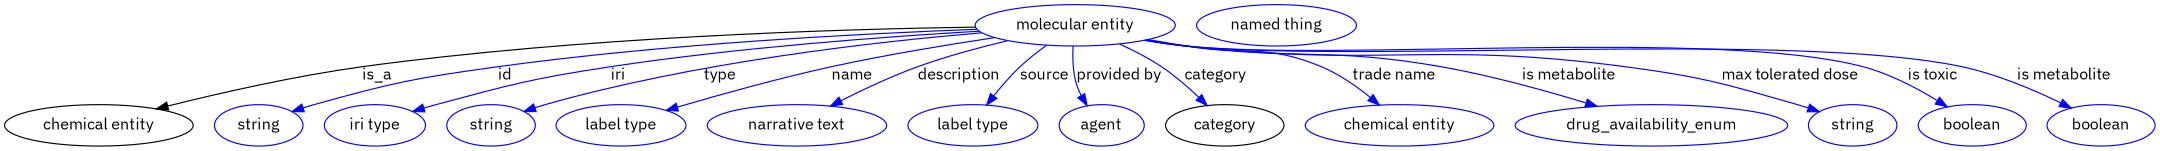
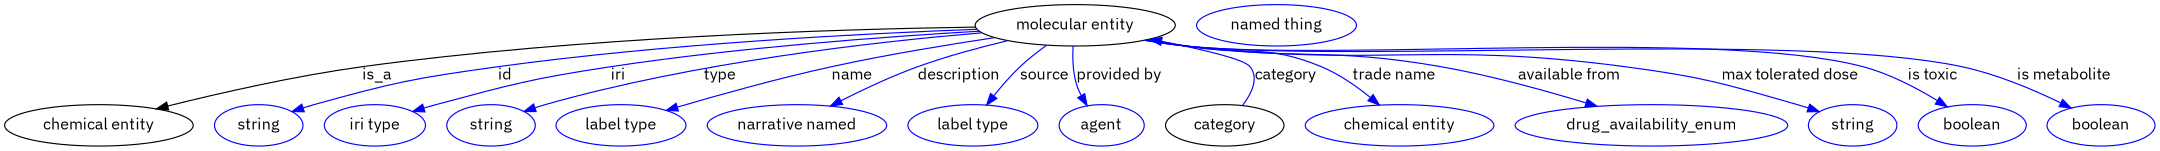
  digraph {
    fontname="IBM Plex Sans"
    node [fontname="IBM Plex Sans" color=blue]
    edge [fontname="IBM Plex Sans" color=blue style=solid]
-   n1 [height=0.5 label="molecular entity" width=2.4192]
+   n1 [height=0.5 label="molecular entity" width=2.4192 color=""]
    "chemical entity" [height=0.5 width=2.2748 color=""]
    n3 [height=0.5 label=string width=1.0652]
    n4 [height=0.5 label="iri type" width=1.2277]
    n5 [height=0.5 label=string width=1.0652]
    n6 [height=0.5 label="label type" width=1.5707]
-   n7 [height=0.5 label="narrative text" width=2.0943]
+   n7 [height=0.5 label="narrative named" width=2.0943]
    n8 [height=0.5 label="label type" width=1.5707]
    n9 [height=0.5 label=agent width=1.0291]
    category [height=0.5 width=1.4263 color=""]
    n11 [height=0.5 label="chemical entity" width=2.2748]
    n12 [height=0.5 label=drug_availability_enum width=3.2858]
    n13 [height=0.5 label=string width=1.0652]
    n14 [height=0.5 label=boolean width=1.2999]
    n15 [height=0.5 label=boolean width=1.2999]
    n16 [height=0.5 label="named thing" width=1.9318]
    n1 -> "chemical entity" [label=is_a color="" style=""]
    n1 -> n3 [label=id]
    n1 -> n4 [label=iri]
    n1 -> n5 [label=type]
    n1 -> n6 [label=name]
    n1 -> n7 [label=description]
    n1 -> n8 [label=source]
    n1 -> n9 [label="provided by"]
-   n1 -> category [label=category]
+   category -> n1 [label=category]
    n1 -> n11 [label="trade name"]
-   n1 -> n12 [label="is metabolite"]
+   n1 -> n12 [label="available from"]
    n1 -> n13 [label="max tolerated dose"]
    n1 -> n14 [label="is toxic"]
    n1 -> n15 [label="is metabolite"]
  }
